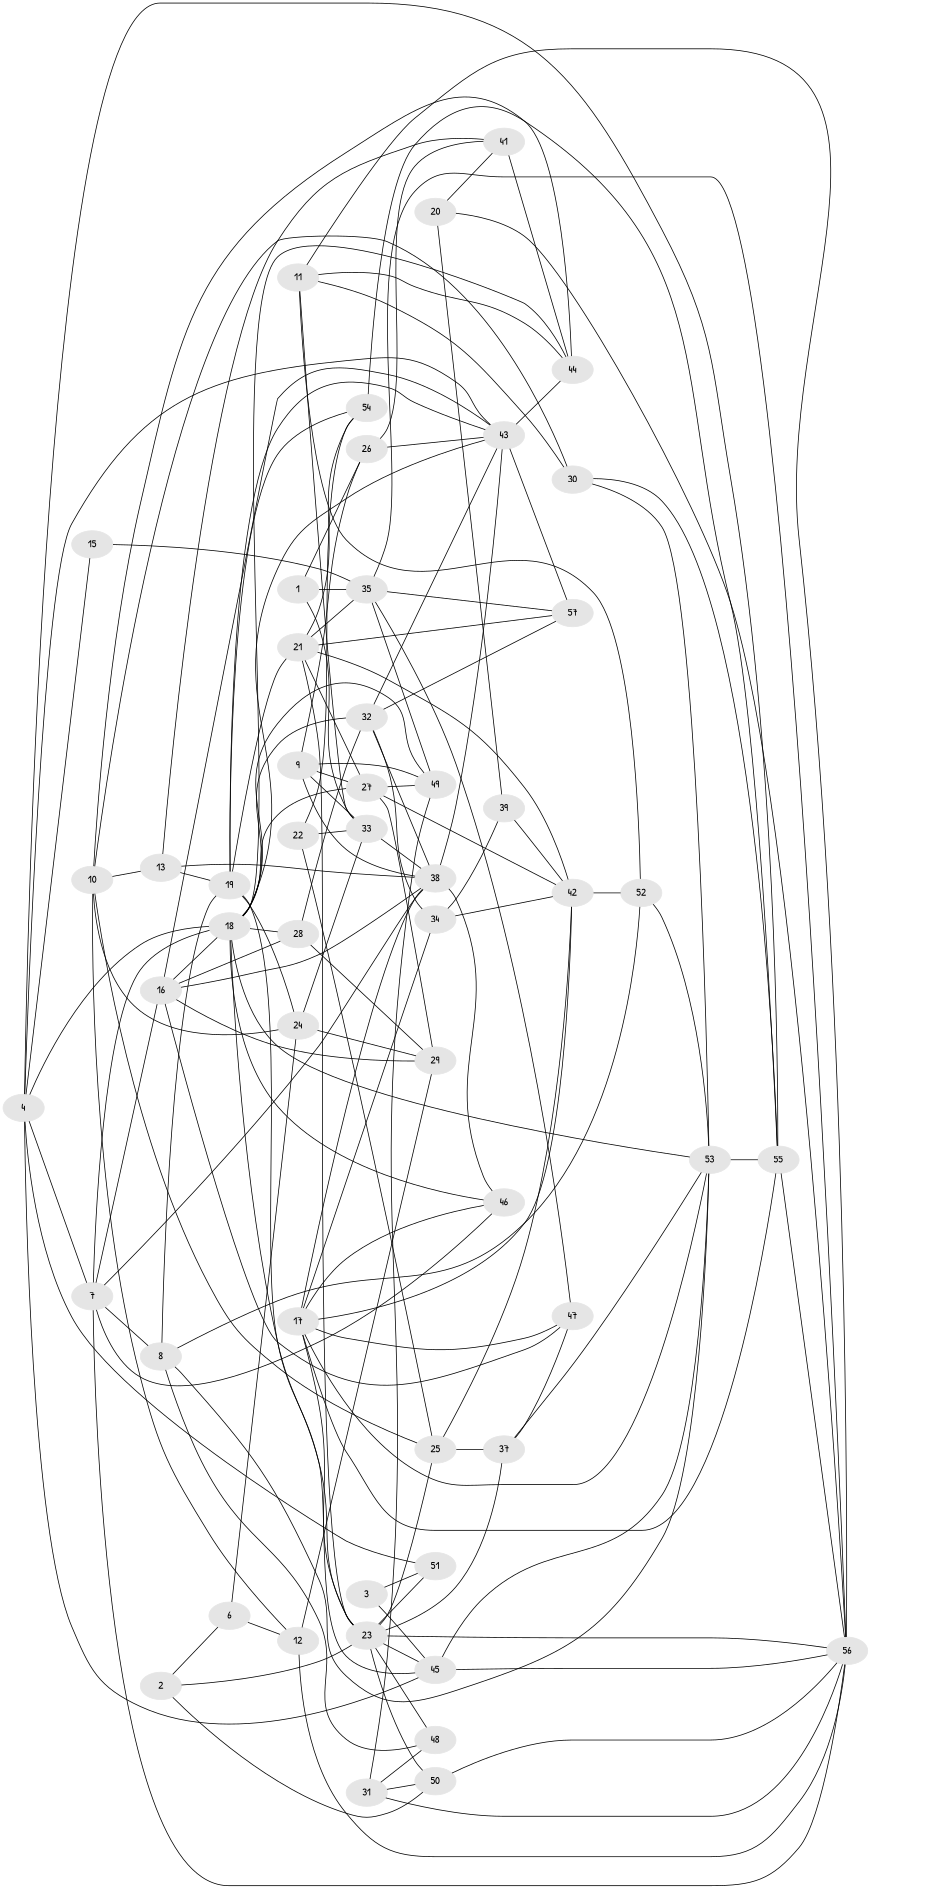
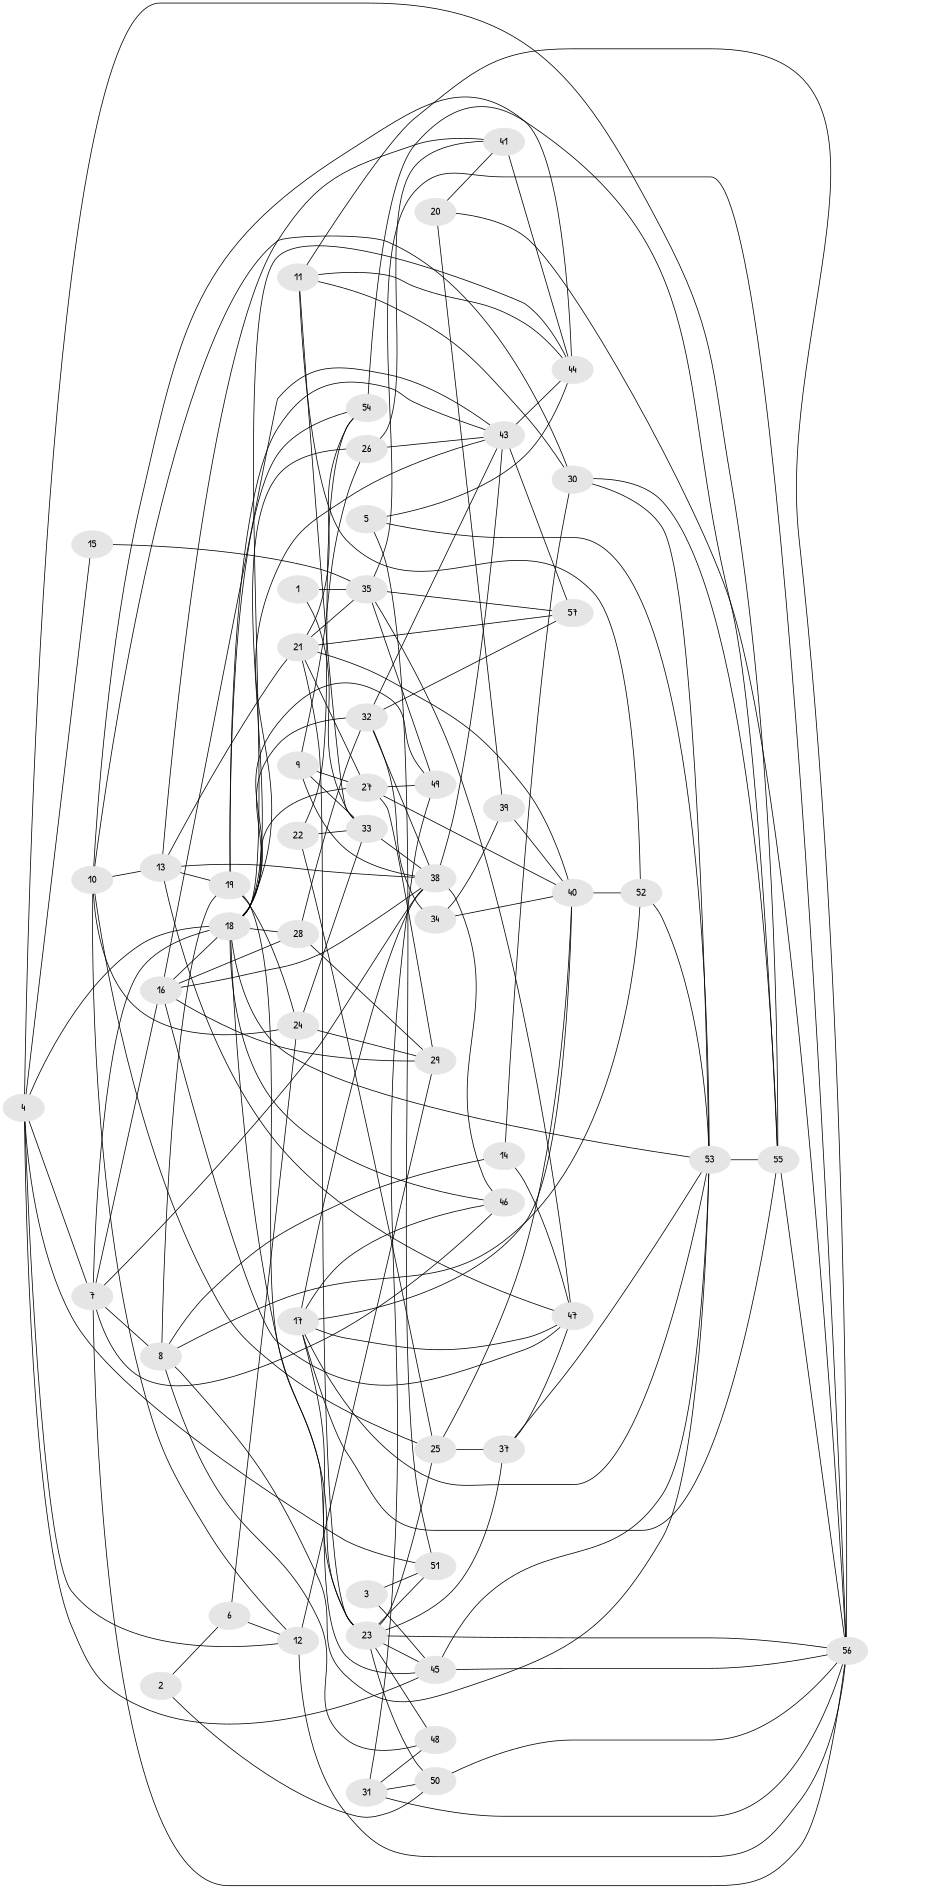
  graph {
    fontname="Patrick Hand"
    rankdir=LR
    node [color=gray90 fontname="Patrick Hand" style=filled]
    edge [fontname="Patrick Hand" weight=1.0]
    1
    33
    35
    38
    56
    49
    47
    57
    2
    6
    23
    50
    12
    24
    45
    51
    48
    25
    37
    3
    53
    4
    7
    15
    18
    43
    55
    8
    16
    46
    44
    26
    27
    28
    32
+   5
    29
+   14
    19
    52
    30
    21
    54
    9
    41
-   40 [label=42]
+   40
    10
    13
    11
    17
    34
    39
    20
    22
    31
    1 -- 33
    1 -- 35
    33 -- 38
    35 -- 56 [weight=2.0]
    35 -- 49
    35 -- 47 [weight=2.0]
    35 -- 57
    38 -- 43
    38 -- 46
    2 -- 6
-   2 -- 23
    2 -- 50
    6 -- 12
    6 -- 24
    23 -- 56
    23 -- 50
    23 -- 45
    23 -- 51
    23 -- 48
    23 -- 25
    23 -- 37
    50 -- 56 [weight=2.0]
    12 -- 56 [weight=2.0]
    12 -- 29
    24 -- 33
    24 -- 29
    45 -- 56
    45 -- 53
    25 -- 37
    25 -- 40
    37 -- 47
    37 -- 53
    3 -- 45 [weight=3.0]
    3 -- 51
    53 -- 55
    4 -- 45
    4 -- 51
    4 -- 7
    4 -- 15
    4 -- 18
-   4 -- 43
+   4 -- 12
    4 -- 55
    7 -- 38
    7 -- 56
    7 -- 18
    7 -- 8 [weight=2.0]
    7 -- 16
    7 -- 46
    15 -- 35
    18 -- 49
    18 -- 23 [weight=2.0]
    18 -- 53
    18 -- 43 [weight=2.0]
    18 -- 46
    18 -- 44
-   1 -- 26
+   18 -- 26
    18 -- 27 [weight=2.0]
    18 -- 28
    18 -- 32
    43 -- 57
    43 -- 44 [weight=3.0]
    55 -- 56 [weight=2.0]
    8 -- 48
    8 -- 53
+   8 -- 14
    8 -- 19
    8 -- 52
    16 -- 38
    16 -- 47
    16 -- 18
    16 -- 43
    16 -- 28
    16 -- 29
    26 -- 43
    26 -- 41
    27 -- 49
    27 -- 29
    27 -- 40
    28 -- 32
    28 -- 29
    32 -- 38
    32 -- 57
    32 -- 43
    32 -- 34
+   5 -- 51
+   5 -- 53
+   5 -- 44
+   14 -- 47 [weight=2.0]
+   14 -- 30
    19 -- 24
    19 -- 45 [weight=2.0]
    19 -- 43
-   19 -- 21
+   13 -- 21
    19 -- 54
    52 -- 53
    30 -- 53
    30 -- 55
    21 -- 35
    21 -- 57
    21 -- 23
    21 -- 27
    21 -- 54
    21 -- 40
    54 -- 55
    9 -- 33
    9 -- 38
-   9 -- 49
    9 -- 26
    9 -- 27
    41 -- 44
    40 -- 52
    10 -- 12
    10 -- 24
    10 -- 25
    10 -- 44
    10 -- 30
    10 -- 13
    13 -- 38
+   13 -- 47
    13 -- 19
    13 -- 41
    11 -- 33
    11 -- 56
    11 -- 44
    11 -- 52
    11 -- 30
    17 -- 38
    17 -- 47
    17 -- 23 [weight=2.0]
    17 -- 53
    17 -- 55
    17 -- 46
    17 -- 40
-   17 -- 34
    34 -- 40
    34 -- 39
    39 -- 40
    20 -- 56
    20 -- 41
    20 -- 39
    22 -- 33
    22 -- 25
    22 -- 54
    31 -- 56
    31 -- 49
    31 -- 50
    31 -- 48
  }
